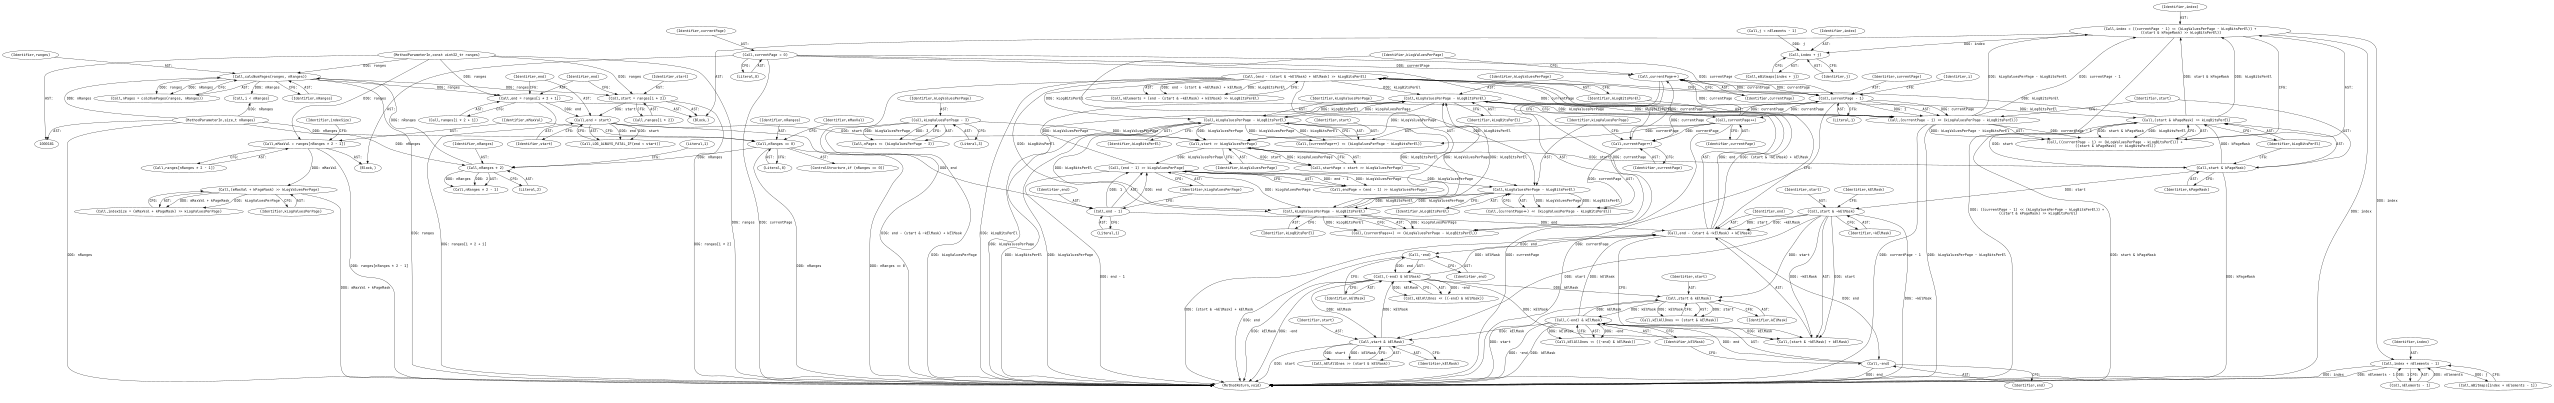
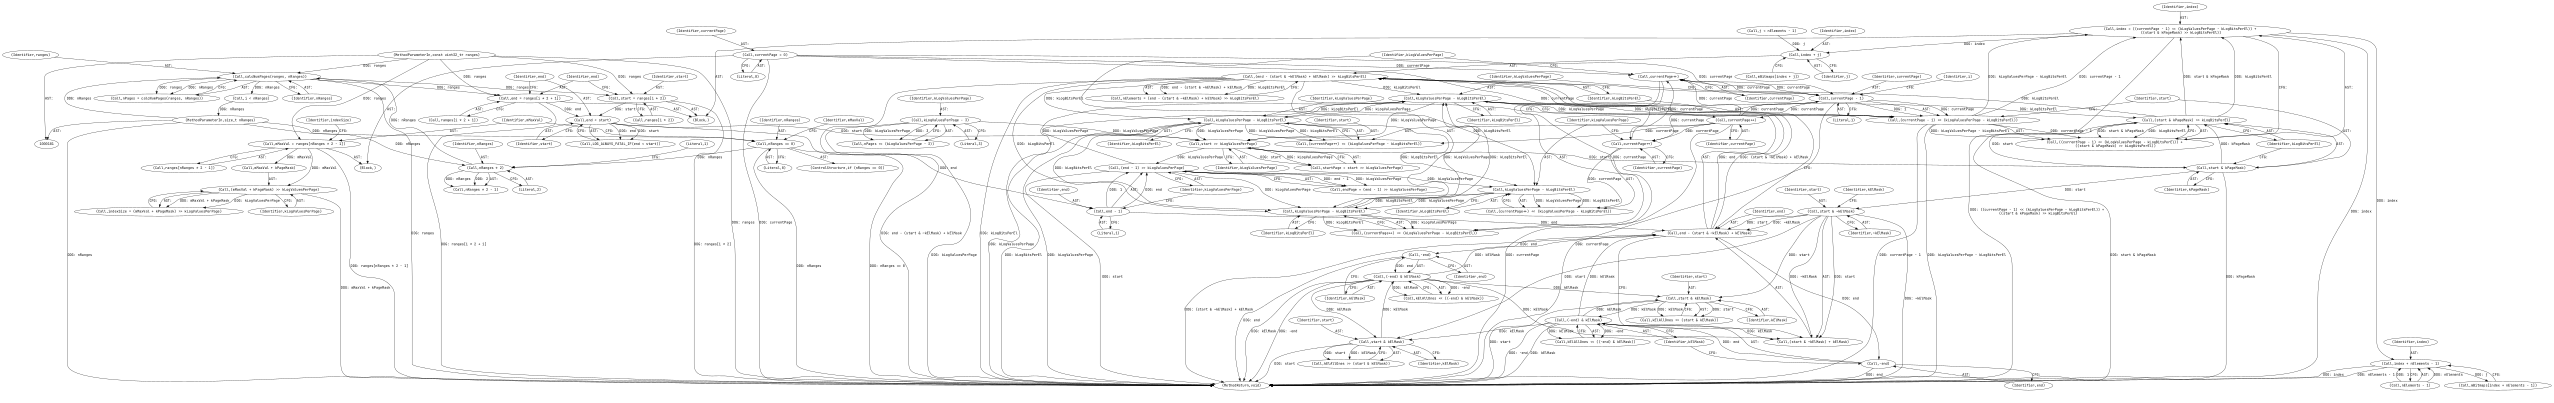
  digraph {
    fontname="JetBrains Mono"
    node [fontname="JetBrains Mono"]
    edge [fontname="JetBrains Mono"]
    n1 [label="(Call,index = ((currentPage - 1) << (kLogValuesPerPage - kLogBitsPerEl)) +\n ((start & kPageMask) >> kLogBitsPerEl))"]
    n2 [label="(Call,index + j)"]
    n3 [label="(Call,index + nElements - 1)"]
    n4 [label="(MethodReturn,void)"]
    n5 [label="(Call,((currentPage - 1) << (kLogValuesPerPage - kLogBitsPerEl)) +\n ((start & kPageMask) >> kLogBitsPerEl))"]
    n6 [label="(Block,)"]
    n7 [label="(Call,mBitmaps[index + j])"]
    n8 [label="(Identifier,j)"]
    n9 [label="(Call,mBitmaps[index + nElements - 1])"]
    n10 [label="(Call,nElements - 1)"]
    n11 [label="(Call,(start & kPageMask) >> kLogBitsPerEl)"]
    n12 [label="(Call,(currentPage - 1) << (kLogValuesPerPage - kLogBitsPerEl))"]
    n13 [label="(Call,kLogValuesPerPage - kLogBitsPerEl)"]
    n14 [label="(Call,start >> kLogValuesPerPage)"]
    n15 [label="(Call,kLogValuesPerPage - kLogBitsPerEl)"]
    n16 [label="(Identifier,kLogBitsPerEl)"]
    n17 [label="(Call,currentPage - 1)"]
    n18 [label="(Call,currentPage++)"]
    n19 [label="(Call,currentPage++)"]
    n20 [label="(Call,currentPage++)"]
    n21 [label="(Literal,1)"]
    n22 [label="(Identifier,currentPage)"]
    n23 [label="(Call,(currentPage++) << (kLogValuesPerPage - kLogBitsPerEl))"]
    n24 [label="(Call,(currentPage++) << (kLogValuesPerPage - kLogBitsPerEl))"]
    n25 [label="(Identifier,currentPage)"]
    n26 [label="(Identifier,currentPage)"]
    n27 [label="(Call,(currentPage++) << (kLogValuesPerPage - kLogBitsPerEl))"]
    n28 [label="(Call,kLogValuesPerPage - kLogBitsPerEl)"]
    n29 [label="(Call,kLogValuesPerPage - kLogBitsPerEl)"]
    n30 [label="(Call,currentPage = 0)"]
    n31 [label="(Block,)"]
    n32 [label="(Literal,0)"]
    n33 [label="(Call,(end - 1) >> kLogValuesPerPage)"]
    n34 [label="(Call,start & kPageMask)"]
    n35 [label="(Call,startPage = start >> kLogValuesPerPage)"]
    n36 [label="(Identifier,kLogValuesPerPage)"]
    n37 [label="(Identifier,kLogBitsPerEl)"]
    n38 [label="(Call,(end - (start & ~kElMask) + kElMask) >> kLogBitsPerEl)"]
    n39 [label="(Identifier,kLogBitsPerEl)"]
    n40 [label="(Call,endPage = (end - 1) >> kLogValuesPerPage)"]
    n41 [label="(Identifier,kLogValuesPerPage)"]
    n42 [label="(Identifier,kLogBitsPerEl)"]
    n43 [label="(Identifier,kLogBitsPerEl)"]
    n44 [label="(Call,end - 1)"]
    n45 [label="(Call,end - (start & ~kElMask) + kElMask)"]
    n46 [label="(Literal,1)"]
    n47 [label="(Call,-end)"]
    n48 [label="(Call,-end)"]
    n49 [label="(Call,(start & ~kElMask) + kElMask)"]
    n50 [label="(Call,end < start)"]
    n51 [label="(Identifier,start)"]
    n52 [label="(Call,LOG_ALWAYS_FATAL_IF(end < start))"]
    n53 [label="(Call,end = ranges[i * 2 + 1])"]
    n54 [label="(Call,ranges[i * 2 + 1])"]
    n55 [label="(Call,calcNumPages(ranges, nRanges))"]
    n56 [label="(Call,start = ranges[i * 2])"]
    n57 [label="(Call,nPages = calcNumPages(ranges, nRanges))"]
    n58 [label="(Call,i < nRanges)"]
    n59 [label="(Identifier,nRanges)"]
    n60 [label="(Call,ranges[i * 2])"]
    n61 [label="(MethodParameterIn,const uint32_t* ranges)"]
    n62 [label="(Call,mMaxVal = ranges[nRanges * 2 - 1])"]
    1000101
    n64 [label="(Call,(mMaxVal + kPageMask) >> kLogValuesPerPage)"]
    n65 [label="(Call,ranges[nRanges * 2 - 1])"]
+   n66 [label="(Call,mMaxVal + kPageMask)"]
    n67 [label="(Call,nRanges * 2)"]
    n68 [label="(Literal,2)"]
    n69 [label="(Call,nRanges * 2 - 1)"]
    n70 [label="(Call,nRanges == 0)"]
    n71 [label="(ControlStructure,if (nRanges == 0))"]
    n72 [label="(Literal,0)"]
    n73 [label="(MethodParameterIn,size_t nRanges)"]
    n74 [label="(Call,start & ~kElMask)"]
    n75 [label="(Identifier,kPageMask)"]
    n76 [label="(Call,nElements = (end - (start & ~kElMask) + kElMask) >> kLogBitsPerEl)"]
    n77 [label="(Identifier,kLogBitsPerEl)"]
    n78 [label="(Call,(-end) & kElMask)"]
    n79 [label="(Identifier,end)"]
    n80 [label="(Call,(-end) & kElMask)"]
    n81 [label="(Identifier,end)"]
    n82 [label="(Call,start & kElMask)"]
    n83 [label="(Call,start & kElMask)"]
    n84 [label="(Identifier,~kElMask)"]
    n85 [label="(Call,kElAllOnes >> (start & kElMask))"]
    n86 [label="(Identifier,kElMask)"]
    n87 [label="(Identifier,kElMask)"]
    n88 [label="(Call,kElAllOnes >> (start & kElMask))"]
    n89 [label="(Call,kElAllOnes << ((-end) & kElMask))"]
    n90 [label="(Identifier,kElMask)"]
    n91 [label="(Identifier,kElMask)"]
    n92 [label="(Call,kElAllOnes << ((-end) & kElMask))"]
    n93 [label="(Call,kLogValuesPerPage - 3)"]
    n94 [label="(Literal,3)"]
    n95 [label="(Call,nPages << (kLogValuesPerPage - 3))"]
    n96 [label="(Identifier,kLogValuesPerPage)"]
    n97 [label="(Call,indexSize = (mMaxVal + kPageMask) >> kLogValuesPerPage)"]
    n98 [label="(Literal,1)"]
    n99 [label="(Identifier,start)"]
    n100 [label="(Identifier,indexSize)"]
    n101 [label="(Identifier,start)"]
    n102 [label="(Identifier,start)"]
    n103 [label="(Call,j < nElements - 1)"]
    n104 [label="(Identifier,end)"]
    n105 [label="(Identifier,kLogValuesPerPage)"]
    n106 [label="(Identifier,kElMask)"]
    n107 [label="(Identifier,ranges)"]
    n108 [label="(Identifier,currentPage)"]
    n109 [label="(Identifier,mMaxVal)"]
    n110 [label="(Identifier,nRanges)"]
    n111 [label="(Identifier,start)"]
    n112 [label="(Identifier,kLogValuesPerPage)"]
    n113 [label="(Identifier,kLogValuesPerPage)"]
    n114 [label="(Identifier,end)"]
    n115 [label="(Identifier,index)"]
    n116 [label="(Identifier,kLogValuesPerPage)"]
    n117 [label="(Identifier,kLogValuesPerPage)"]
    n118 [label="(Identifier,currentPage)"]
    n119 [label="(Identifier,index)"]
    n120 [label="(Identifier,start)"]
    n121 [label="(Identifier,nRanges)"]
    n122 [label="(Identifier,index)"]
    n123 [label="(Identifier,end)"]
    n124 [label="(Identifier,start)"]
    n125 [label="(Identifier,mMaxVal)"]
    n126 [label="(Identifier,end)"]
    n127 [label="(Identifier,i)"]
    n1 -> n2 [label="DDG: index"]
    n1 -> n3 [label="DDG: index"]
    n1 -> n4 [label="DDG: ((currentPage - 1) << (kLogValuesPerPage - kLogBitsPerEl)) +\n ((start & kPageMask) >> kLogBitsPerEl)"]
    n1 -> n4 [label="DDG: index"]
    n1 -> n5 [label="CFG: "]
    n1 -> n6 [label="AST: "]
-   n2 -> n7 [label="AST: "]
+   n2 -> n38 [label="AST: "]
    n2 -> n8 [label="CFG: "]
    n3 -> n4 [label="DDG: index"]
    n3 -> n4 [label="DDG: nElements - 1"]
    n3 -> n9 [label="DDG: j"]
    n3 -> n10 [label="CFG: "]
    n5 -> n1 [label="AST: "]
    n5 -> n11 [label="CFG: "]
    n7 -> n2 [label="CFG: "]
    n8 -> n2 [label="AST: "]
    n9 -> n3 [label="CFG: "]
    n10 -> n3 [label="AST: "]
    n10 -> n3 [label="DDG: nElements"]
    n10 -> n3 [label="DDG: 1"]
    n11 -> n1 [label="DDG: start & kPageMask"]
    n11 -> n1 [label="DDG: kLogBitsPerEl"]
    n11 -> n4 [label="DDG: start & kPageMask"]
    n11 -> n5 [label="AST: "]
    n11 -> n5 [label="DDG: start & kPageMask"]
    n11 -> n5 [label="DDG: kLogBitsPerEl"]
    n11 -> n38 [label="DDG: kLogBitsPerEl"]
    n11 -> n39 [label="CFG: "]
    n12 -> n1 [label="DDG: currentPage - 1"]
    n12 -> n1 [label="DDG: kLogValuesPerPage - kLogBitsPerEl"]
    n12 -> n4 [label="DDG: currentPage - 1"]
    n12 -> n4 [label="DDG: kLogValuesPerPage - kLogBitsPerEl"]
    n12 -> n5 [label="AST: "]
    n12 -> n5 [label="DDG: currentPage - 1"]
    n12 -> n5 [label="DDG: kLogValuesPerPage - kLogBitsPerEl"]
    n12 -> n13 [label="CFG: "]
    n13 -> n4 [label="DDG: kLogValuesPerPage"]
    n13 -> n11 [label="DDG: kLogBitsPerEl"]
    n13 -> n12 [label="AST: "]
    n13 -> n12 [label="DDG: kLogValuesPerPage"]
    n13 -> n12 [label="DDG: kLogBitsPerEl"]
    n13 -> n14 [label="DDG: kLogValuesPerPage"]
    n13 -> n15 [label="DDG: kLogValuesPerPage"]
    n13 -> n16 [label="CFG: "]
    n14 -> n33 [label="DDG: kLogValuesPerPage"]
    n14 -> n34 [label="DDG: start"]
    n14 -> n35 [label="AST: "]
    n14 -> n35 [label="DDG: start"]
    n14 -> n35 [label="DDG: kLogValuesPerPage"]
    n14 -> n36 [label="CFG: "]
    n15 -> n4 [label="DDG: kLogBitsPerEl"]
    n15 -> n4 [label="DDG: kLogValuesPerPage"]
    n15 -> n13 [label="DDG: kLogBitsPerEl"]
    n15 -> n14 [label="DDG: kLogValuesPerPage"]
    n15 -> n23 [label="AST: "]
    n15 -> n23 [label="DDG: kLogValuesPerPage"]
    n15 -> n23 [label="DDG: kLogBitsPerEl"]
    n15 -> n28 [label="DDG: kLogBitsPerEl"]
    n15 -> n29 [label="DDG: kLogBitsPerEl"]
    n15 -> n37 [label="CFG: "]
    n16 -> n13 [label="AST: "]
    n17 -> n4 [label="DDG: currentPage"]
    n17 -> n12 [label="AST: "]
    n17 -> n12 [label="DDG: currentPage"]
    n17 -> n12 [label="DDG: 1"]
    n17 -> n18 [label="DDG: currentPage"]
    n17 -> n19 [label="DDG: currentPage"]
    n17 -> n20 [label="DDG: currentPage"]
    n17 -> n21 [label="CFG: "]
    n18 -> n4 [label="DDG: currentPage"]
    n18 -> n17 [label="DDG: currentPage"]
    n18 -> n19 [label="DDG: currentPage"]
    n18 -> n20 [label="DDG: currentPage"]
    n18 -> n22 [label="CFG: "]
    n18 -> n23 [label="AST: "]
    n18 -> n23 [label="DDG: currentPage"]
    n19 -> n17 [label="DDG: currentPage"]
    n19 -> n24 [label="AST: "]
    n19 -> n24 [label="DDG: currentPage"]
    n19 -> n25 [label="CFG: "]
    n20 -> n19 [label="DDG: currentPage"]
    n20 -> n26 [label="CFG: "]
    n20 -> n27 [label="AST: "]
    n20 -> n27 [label="DDG: currentPage"]
    n21 -> n17 [label="AST: "]
    n22 -> n18 [label="AST: "]
    n23 -> n15 [label="CFG: "]
    n24 -> n28 [label="CFG: "]
    n25 -> n19 [label="AST: "]
    n26 -> n20 [label="AST: "]
    n27 -> n29 [label="CFG: "]
    n28 -> n13 [label="DDG: kLogValuesPerPage"]
    n28 -> n13 [label="DDG: kLogBitsPerEl"]
    n28 -> n24 [label="AST: "]
    n28 -> n24 [label="DDG: kLogValuesPerPage"]
    n28 -> n24 [label="DDG: kLogBitsPerEl"]
    n28 -> n42 [label="CFG: "]
    n29 -> n27 [label="AST: "]
    n29 -> n27 [label="DDG: kLogValuesPerPage"]
    n29 -> n27 [label="DDG: kLogBitsPerEl"]
    n29 -> n28 [label="DDG: kLogValuesPerPage"]
    n29 -> n28 [label="DDG: kLogBitsPerEl"]
    n29 -> n43 [label="CFG: "]
    n30 -> n4 [label="DDG: currentPage"]
    n30 -> n17 [label="DDG: currentPage"]
    n30 -> n19 [label="DDG: currentPage"]
    n30 -> n20 [label="DDG: currentPage"]
    n30 -> n31 [label="AST: "]
    n30 -> n32 [label="CFG: "]
    n32 -> n30 [label="AST: "]
-   n33 -> n4 [label="DDG: end - 1"]
+   n33 -> n4 [label="DDG: start"]
    n33 -> n13 [label="DDG: kLogValuesPerPage"]
    n33 -> n28 [label="DDG: kLogValuesPerPage"]
    n33 -> n29 [label="DDG: kLogValuesPerPage"]
    n33 -> n40 [label="AST: "]
    n33 -> n40 [label="DDG: end - 1"]
    n33 -> n40 [label="DDG: kLogValuesPerPage"]
    n33 -> n41 [label="CFG: "]
    n34 -> n4 [label="DDG: kPageMask"]
    n34 -> n11 [label="AST: "]
    n34 -> n11 [label="DDG: start"]
    n34 -> n11 [label="DDG: kPageMask"]
    n34 -> n74 [label="DDG: start"]
    n34 -> n75 [label="CFG: "]
    n35 -> n14 [label="CFG: "]
    n36 -> n14 [label="AST: "]
    n37 -> n15 [label="AST: "]
    n38 -> n4 [label="DDG: end - (start & ~kElMask) + kElMask"]
    n38 -> n4 [label="DDG: kLogBitsPerEl"]
    n38 -> n13 [label="DDG: kLogBitsPerEl"]
    n38 -> n15 [label="DDG: kLogBitsPerEl"]
    n38 -> n28 [label="DDG: kLogBitsPerEl"]
    n38 -> n29 [label="DDG: kLogBitsPerEl"]
    n38 -> n76 [label="AST: "]
    n38 -> n76 [label="DDG: end - (start & ~kElMask) + kElMask"]
    n38 -> n76 [label="DDG: kLogBitsPerEl"]
    n38 -> n77 [label="CFG: "]
    n39 -> n11 [label="AST: "]
    n39 -> n34 [label="CFG: "]
    n40 -> n33 [label="CFG: "]
    n41 -> n33 [label="AST: "]
    n41 -> n44 [label="CFG: "]
    n42 -> n28 [label="AST: "]
    n43 -> n29 [label="AST: "]
    n44 -> n33 [label="AST: "]
    n44 -> n33 [label="DDG: end"]
    n44 -> n33 [label="DDG: 1"]
    n44 -> n45 [label="DDG: end"]
    n44 -> n46 [label="CFG: "]
    n45 -> n4 [label="DDG: (start & ~kElMask) + kElMask"]
    n45 -> n38 [label="AST: "]
    n45 -> n38 [label="DDG: end"]
    n45 -> n38 [label="DDG: (start & ~kElMask) + kElMask"]
    n45 -> n47 [label="DDG: end"]
    n45 -> n48 [label="DDG: end"]
    n45 -> n49 [label="CFG: "]
    n46 -> n44 [label="AST: "]
    n47 -> n4 [label="DDG: end"]
    n47 -> n78 [label="AST: "]
    n47 -> n78 [label="DDG: end"]
    n47 -> n79 [label="CFG: "]
    n48 -> n4 [label="DDG: end"]
    n48 -> n80 [label="AST: "]
    n48 -> n80 [label="DDG: end"]
    n48 -> n81 [label="CFG: "]
    n49 -> n45 [label="AST: "]
    n50 -> n14 [label="DDG: start"]
    n50 -> n44 [label="DDG: end"]
    n50 -> n51 [label="CFG: "]
    n50 -> n52 [label="AST: "]
    n50 -> n52 [label="DDG: end"]
    n50 -> n52 [label="DDG: start"]
    n51 -> n50 [label="AST: "]
    n52 -> n50 [label="CFG: "]
    n53 -> n4 [label="DDG: ranges[i * 2 + 1]"]
    n53 -> n6 [label="AST: "]
    n53 -> n50 [label="DDG: end"]
    n53 -> n54 [label="CFG: "]
    n54 -> n53 [label="AST: "]
    n55 -> n4 [label="DDG: ranges"]
    n55 -> n53 [label="DDG: ranges"]
    n55 -> n56 [label="DDG: ranges"]
    n55 -> n57 [label="AST: "]
    n55 -> n57 [label="DDG: ranges"]
    n55 -> n57 [label="DDG: nRanges"]
    n55 -> n58 [label="DDG: nRanges"]
    n55 -> n59 [label="CFG: "]
    n56 -> n4 [label="DDG: ranges[i * 2]"]
    n56 -> n6 [label="AST: "]
    n56 -> n50 [label="DDG: start"]
    n56 -> n60 [label="CFG: "]
    n57 -> n55 [label="CFG: "]
    n59 -> n55 [label="AST: "]
    n60 -> n56 [label="AST: "]
    n61 -> n4 [label="DDG: ranges"]
    n61 -> n53 [label="DDG: ranges"]
    n61 -> n55 [label="DDG: ranges"]
    n61 -> n56 [label="DDG: ranges"]
    n61 -> n62 [label="DDG: ranges"]
    n61 -> 1000101 [label="AST: "]
    n62 -> n4 [label="DDG: ranges[nRanges * 2 - 1]"]
    n62 -> n31 [label="AST: "]
    n62 -> n64 [label="DDG: mMaxVal"]
    n62 -> n65 [label="CFG: "]
+   n62 -> n66 [label="DDG: mMaxVal"]
    n64 -> n4 [label="DDG: mMaxVal + kPageMask"]
    n64 -> n96 [label="CFG: "]
    n64 -> n97 [label="AST: "]
    n64 -> n97 [label="DDG: mMaxVal + kPageMask"]
    n64 -> n97 [label="DDG: kLogValuesPerPage"]
    n65 -> n62 [label="AST: "]
+   n66 -> n64 [label="AST: "]
    n67 -> n55 [label="DDG: nRanges"]
    n67 -> n68 [label="CFG: "]
    n67 -> n69 [label="AST: "]
    n67 -> n69 [label="DDG: nRanges"]
    n67 -> n69 [label="DDG: 2"]
    n68 -> n67 [label="AST: "]
    n70 -> n4 [label="DDG: nRanges"]
    n70 -> n4 [label="DDG: nRanges == 0"]
    n70 -> n67 [label="DDG: nRanges"]
    n70 -> n71 [label="AST: "]
    n70 -> n72 [label="CFG: "]
    n72 -> n70 [label="AST: "]
    n73 -> n4 [label="DDG: nRanges"]
    n73 -> n55 [label="DDG: nRanges"]
-   n73 -> n58 [label="DDG: nRanges"]
+   n58 -> n73 [label="DDG: nRanges"]
    n73 -> 1000101 [label="AST: "]
    n73 -> n67 [label="DDG: nRanges"]
    n73 -> n70 [label="DDG: nRanges"]
    n74 -> n4 [label="DDG: ~kElMask"]
    n74 -> n45 [label="DDG: start"]
    n74 -> n45 [label="DDG: ~kElMask"]
    n74 -> n49 [label="AST: "]
    n74 -> n49 [label="DDG: start"]
    n74 -> n49 [label="DDG: ~kElMask"]
    n74 -> n82 [label="DDG: start"]
    n74 -> n83 [label="DDG: start"]
    n74 -> n84 [label="CFG: "]
    n75 -> n34 [label="AST: "]
    n76 -> n38 [label="CFG: "]
    n77 -> n38 [label="AST: "]
    n77 -> n45 [label="CFG: "]
    n78 -> n4 [label="DDG: -end"]
    n78 -> n4 [label="DDG: kElMask"]
    n78 -> n45 [label="DDG: kElMask"]
    n78 -> n49 [label="DDG: kElMask"]
    n78 -> n82 [label="DDG: kElMask"]
    n78 -> n83 [label="DDG: kElMask"]
    n78 -> n89 [label="AST: "]
    n78 -> n89 [label="DDG: -end"]
    n78 -> n89 [label="DDG: kElMask"]
    n78 -> n90 [label="CFG: "]
    n79 -> n47 [label="AST: "]
    n80 -> n4 [label="DDG: -end"]
    n80 -> n4 [label="DDG: kElMask"]
    n80 -> n45 [label="DDG: kElMask"]
    n80 -> n49 [label="DDG: kElMask"]
    n80 -> n82 [label="DDG: kElMask"]
    n80 -> n83 [label="DDG: kElMask"]
    n80 -> n91 [label="CFG: "]
    n80 -> n92 [label="AST: "]
    n80 -> n92 [label="DDG: -end"]
    n80 -> n92 [label="DDG: kElMask"]
    n81 -> n48 [label="AST: "]
    n82 -> n4 [label="DDG: start"]
    n82 -> n78 [label="DDG: kElMask"]
    n82 -> n85 [label="AST: "]
    n82 -> n85 [label="DDG: start"]
    n82 -> n85 [label="DDG: kElMask"]
    n82 -> n86 [label="CFG: "]
    n83 -> n4 [label="DDG: start"]
    n83 -> n80 [label="DDG: kElMask"]
    n83 -> n87 [label="CFG: "]
    n83 -> n88 [label="AST: "]
    n83 -> n88 [label="DDG: start"]
    n83 -> n88 [label="DDG: kElMask"]
    n84 -> n74 [label="AST: "]
    n85 -> n82 [label="CFG: "]
    n86 -> n82 [label="AST: "]
    n87 -> n83 [label="AST: "]
    n88 -> n83 [label="CFG: "]
    n89 -> n78 [label="CFG: "]
    n90 -> n47 [label="CFG: "]
    n90 -> n78 [label="AST: "]
    n91 -> n48 [label="CFG: "]
    n91 -> n80 [label="AST: "]
    n92 -> n80 [label="CFG: "]
    n93 -> n4 [label="DDG: kLogValuesPerPage"]
    n93 -> n14 [label="DDG: kLogValuesPerPage"]
    n93 -> n94 [label="CFG: "]
    n93 -> n95 [label="AST: "]
    n93 -> n95 [label="DDG: kLogValuesPerPage"]
    n93 -> n95 [label="DDG: 3"]
    n94 -> n93 [label="AST: "]
    n95 -> n93 [label="CFG: "]
    n96 -> n64 [label="AST: "]
    n97 -> n64 [label="CFG: "]
    n98 -> n67 [label="CFG: "]
    n99 -> n56 [label="AST: "]
    n100 -> n62 [label="CFG: "]
    n101 -> n14 [label="AST: "]
    n102 -> n83 [label="AST: "]
    n103 -> n2 [label="DDG: j"]
    n104 -> n53 [label="AST: "]
    n104 -> n56 [label="CFG: "]
    n105 -> n19 [label="CFG: "]
    n105 -> n28 [label="AST: "]
    n106 -> n74 [label="CFG: "]
    n107 -> n55 [label="AST: "]
    n108 -> n30 [label="AST: "]
    n109 -> n62 [label="AST: "]
    n109 -> n70 [label="CFG: "]
    n110 -> n70 [label="AST: "]
    n111 -> n74 [label="AST: "]
    n112 -> n20 [label="CFG: "]
    n112 -> n29 [label="AST: "]
    n113 -> n93 [label="AST: "]
    n114 -> n50 [label="AST: "]
    n114 -> n53 [label="CFG: "]
    n115 -> n2 [label="AST: "]
    n116 -> n15 [label="AST: "]
    n116 -> n18 [label="CFG: "]
    n117 -> n13 [label="AST: "]
    n117 -> n17 [label="CFG: "]
    n118 -> n17 [label="AST: "]
    n119 -> n3 [label="AST: "]
    n120 -> n82 [label="AST: "]
    n121 -> n67 [label="AST: "]
    n122 -> n1 [label="AST: "]
    n123 -> n45 [label="AST: "]
    n124 -> n12 [label="CFG: "]
    n124 -> n34 [label="AST: "]
    n125 -> n70 [label="CFG: "]
    n126 -> n44 [label="AST: "]
    n127 -> n17 [label="CFG: "]
  }
